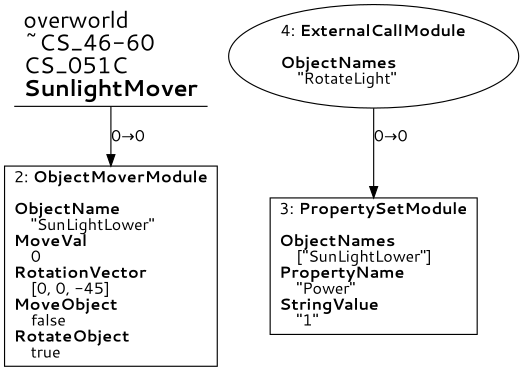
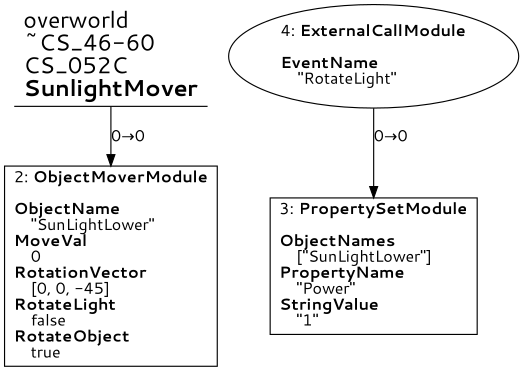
  digraph {
    fontname="Segoe UI"
    splines=spline
    node [fontname="Segoe UI" shape=box]
    edge [fontname="Segoe UI"]
-   n1 [label=<2: <b>ObjectMoverModule</b><br/><br/><b>ObjectName</b><br align="left"/>    &quot;SunLightLower&quot;<br align="left"/><b>MoveVal</b><br align="left"/>    0<br align="left"/><b>RotationVector</b><br align="left"/>    [0, 0, -45]<br align="left"/><b>MoveObject</b><br align="left"/>    false<br align="left"/><b>RotateObject</b><br align="left"/>    true<br align="left"/>>]
+   n1 [label=<2: <b>ObjectMoverModule</b><br/><br/><b>ObjectName</b><br align="left"/>    &quot;SunLightLower&quot;<br align="left"/><b>MoveVal</b><br align="left"/>    0<br align="left"/><b>RotationVector</b><br align="left"/>    [0, 0, -45]<br align="left"/><b>RotateLight</b><br align="left"/>    false<br align="left"/><b>RotateObject</b><br align="left"/>    true<br align="left"/>>]
    n2 [label=<3: <b>PropertySetModule</b><br/><br/><b>ObjectNames</b><br align="left"/>    [&quot;SunLightLower&quot;]<br align="left"/><b>PropertyName</b><br align="left"/>    &quot;Power&quot;<br align="left"/><b>StringValue</b><br align="left"/>    &quot;1&quot;<br align="left"/>>]
-   n3 [label=<4: <b>ExternalCallModule</b><br/><br/><b>ObjectNames</b><br align="left"/>    &quot;RotateLight&quot;<br align="left"/>> shape=oval]
-   n4 [label=<<font point-size="20">overworld<br align="left"/>~CS_46-60<br align="left"/>CS_051C<br align="left"/><b>SunlightMover</b><br align="left"/></font>> shape=underline]
+   n3 [label=<4: <b>ExternalCallModule</b><br/><br/><b>EventName</b><br align="left"/>    &quot;RotateLight&quot;<br align="left"/>> shape=oval]
+   n4 [label=<<font point-size="20">overworld<br align="left"/>~CS_46-60<br align="left"/>CS_052C<br align="left"/><b>SunlightMover</b><br align="left"/></font>> shape=underline]
    n3 -> n2 [label="0→0"]
    n4 -> n1 [label="0→0"]
  }
